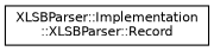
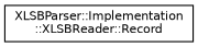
  digraph {
    rankdir=TB
-   n1 [color=black fillcolor=white fontname=Helvetica fontsize=10 height=0.2 label="XLSBParser::Implementation\l::XLSBParser::Record" shape=record style=filled width=0.4]
+   n1 [color=black fillcolor=white fontname=Helvetica fontsize=10 height=0.2 label="XLSBParser::Implementation\l::XLSBReader::Record" shape=record style=filled width=0.4]
  }
